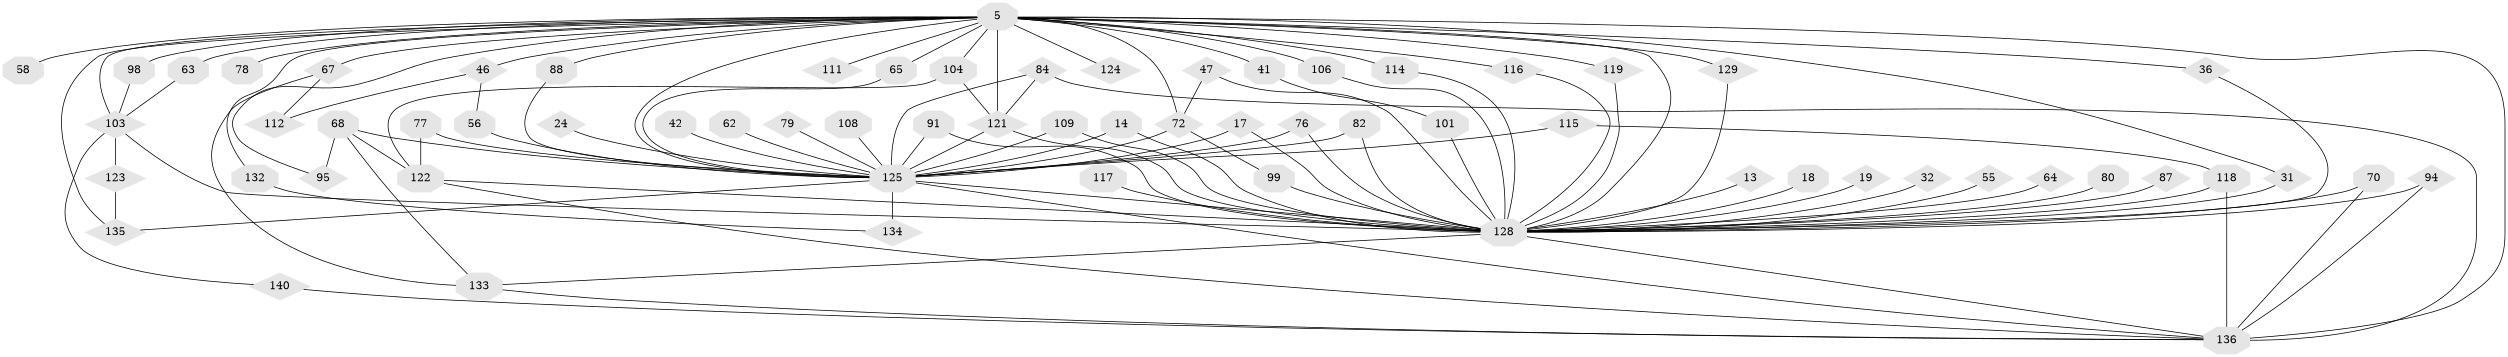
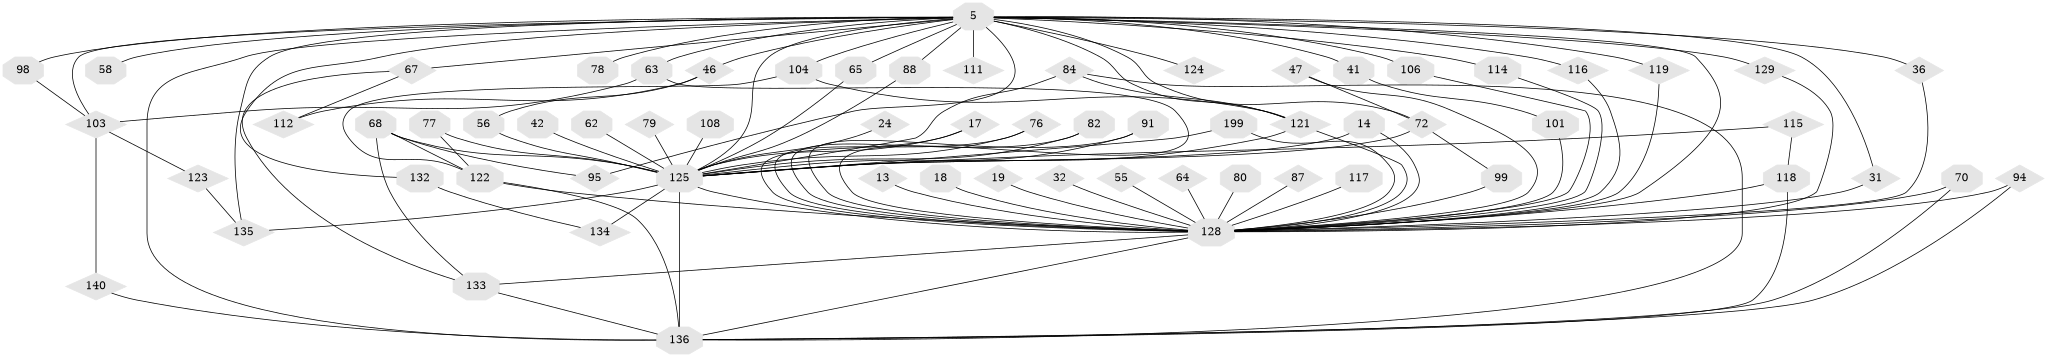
  graph {
    node [color=gray90 shape=octagon style=filled]
    5 [super="+4+3"]
    31 [shape=diamond]
    36 [shape=diamond]
    41
    46 [shape=diamond]
    58
    63
    65
    67 [shape=diamond]
    72 [shape=diamond super="+27+34+53"]
    78
    88
    95 [shape=diamond]
    98
    103 [shape=diamond super="+66+11+39"]
    104 [super="+74"]
    106 [super="+69"]
    111 [shape=diamond super="+57"]
    114
    116 [shape=diamond]
    119 [shape=diamond]
    121 [shape=diamond super="+102+100+83+85"]
    124 [shape=diamond]
    125 [super="+50+38+120+10+6"]
    128 [super="+89+93+48+9"]
    129 [shape=diamond]
    132
    135 [shape=diamond super="+49"]
    136 [super="+92+60+130"]
    101
    56
    112 [shape=diamond]
    133 [super="+73+113"]
    99
    n35 [label=140 shape=diamond]
    123 [shape=diamond]
    122 [super="+25"]
    134 [shape=diamond super="+105+96"]
    13 [shape=diamond]
    14
    17 [shape=diamond]
    18
    19 [shape=diamond]
    24 [shape=diamond]
    32 [shape=diamond super="+23"]
    42
    47 [shape=diamond]
    55 [shape=diamond]
    62
    64 [shape=diamond]
    68 [super="+54"]
    70
    76 [shape=diamond]
    77 [super="+35"]
    79 [shape=diamond]
    80
    82
    84 [shape=diamond super="+40+43+61"]
    87 [shape=diamond]
    91
    94 [shape=diamond]
    108
-   109 [super="+97"]
+   109 [super="+97" label=199]
    118 [super="+107"]
    115 [shape=diamond]
    117
    5 -- 31
    5 -- 36
    5 -- 41 [weight=2]
    5 -- 46 [weight=2]
    5 -- 58 [weight=2]
    5 -- 63
    5 -- 65
    5 -- 67 [weight=2]
    5 -- 72 [weight=3]
    5 -- 78 [weight=2]
    5 -- 88
    5 -- 95
    5 -- 98
    5 -- 103
    5 -- 104 [weight=2]
    5 -- 106 [weight=2]
    5 -- 111 [weight=3]
    5 -- 114
    5 -- 116
    5 -- 119
    5 -- 121 [weight=4]
    5 -- 124 [weight=2]
    5 -- 125 [weight=13]
    5 -- 128 [weight=15]
    5 -- 129 [weight=2]
    5 -- 132
    5 -- 135 [weight=2]
    5 -- 136 [weight=6]
    31 -- 128
    36 -- 128
    41 -- 101
    46 -- 56
    46 -- 112
    63 -- 103
    65 -- 125
    67 -- 112
    67 -- 133
    72 -- 125 [weight=2]
    72 -- 99
    88 -- 125
    98 -- 103
-   103 -- 128 [weight=6]
+   63 -- 128 [weight=6]
    103 -- n35
    103 -- 123
    104 -- 121
    104 -- 122
    106 -- 128
    114 -- 128
    116 -- 128
    119 -- 128
    121 -- 125 [weight=2]
    121 -- 128 [weight=4]
    125 -- 128 [weight=16]
    125 -- 135 [weight=2]
    125 -- 136 [weight=5]
    125 -- 134 [weight=5]
    128 -- 136
    128 -- 133
    129 -- 128
    132 -- 134
    101 -- 128
    56 -- 125
    133 -- 136
    99 -- 128
    n35 -- 136
    123 -- 135
    122 -- 128
    122 -- 136
    13 -- 128 [weight=2]
    14 -- 125
    14 -- 128
    17 -- 125
    17 -- 128
    18 -- 128 [weight=2]
    19 -- 128 [weight=2]
    24 -- 125 [weight=2]
    32 -- 128 [weight=2]
    42 -- 125 [weight=2]
    47 -- 72
    47 -- 128
    55 -- 128 [weight=2]
    62 -- 125
    64 -- 128 [weight=2]
    68 -- 95
    68 -- 125 [weight=3]
    68 -- 133
    68 -- 122
    70 -- 128
    70 -- 136
    76 -- 125
    76 -- 128
    77 -- 125 [weight=2]
    77 -- 122
    79 -- 125 [weight=2]
    80 -- 128 [weight=2]
    82 -- 125
    82 -- 128
    84 -- 121 [weight=2]
    84 -- 125 [weight=3]
    84 -- 136
    87 -- 128 [weight=2]
    91 -- 125
    91 -- 128
    94 -- 128
    94 -- 136
    108 -- 125
    109 -- 125
    109 -- 128 [weight=2]
    118 -- 128
    118 -- 136
    115 -- 125 [weight=2]
    115 -- 118
    117 -- 128 [weight=2]
  }
